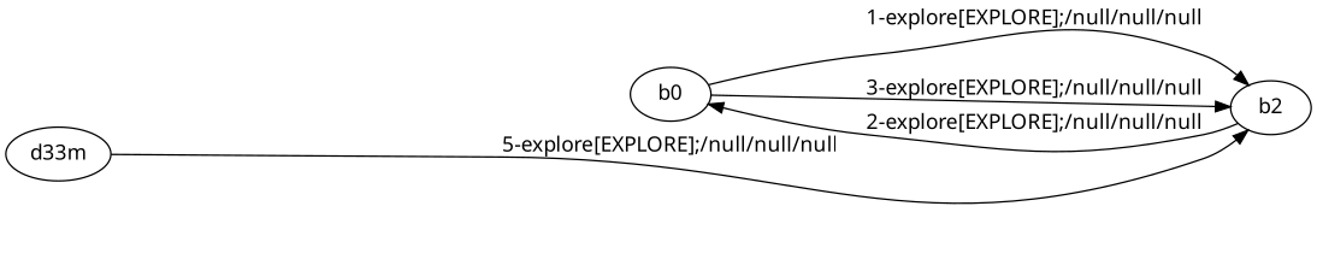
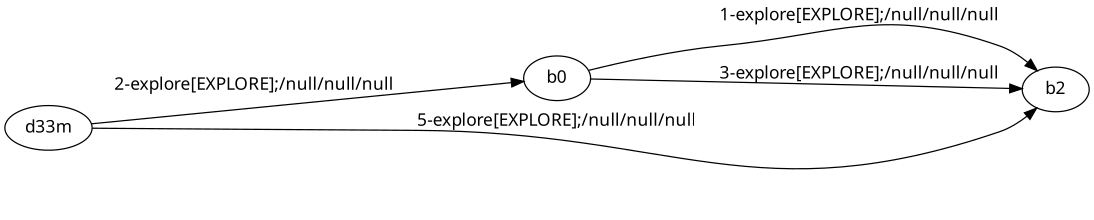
  digraph {
    fontname="Noto Sans"
    rankdir=LR
    node [fontname="Noto Sans"]
    edge [fontname="Noto Sans"]
    b0
    b2
    d33m
    b0 -> b2 [label="1-explore[EXPLORE];/null/null/null"]
    b0 -> b2 [label="3-explore[EXPLORE];/null/null/null"]
-   b2 -> b0 [label="2-explore[EXPLORE];/null/null/null"]
+   d33m -> b0 [label="2-explore[EXPLORE];/null/null/null"]
    d33m -> b2 [label="5-explore[EXPLORE];/null/null/null"]
  }
